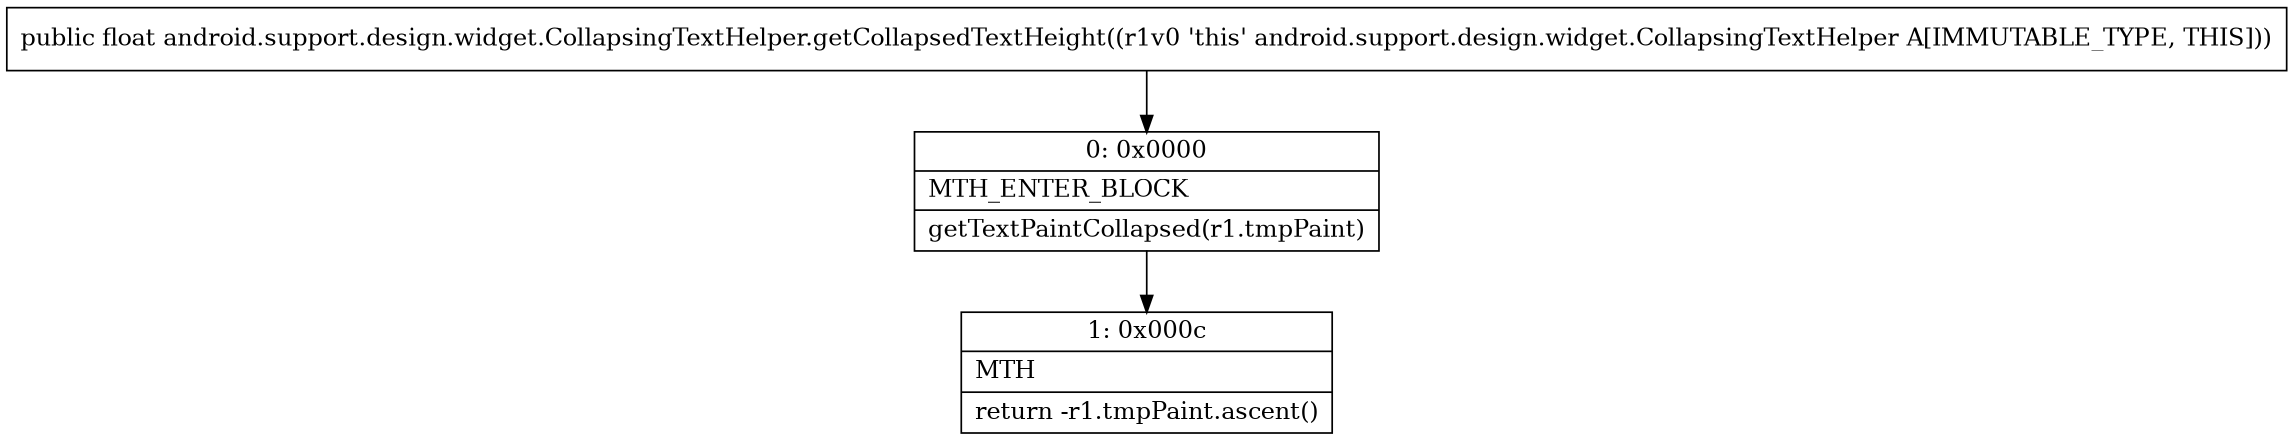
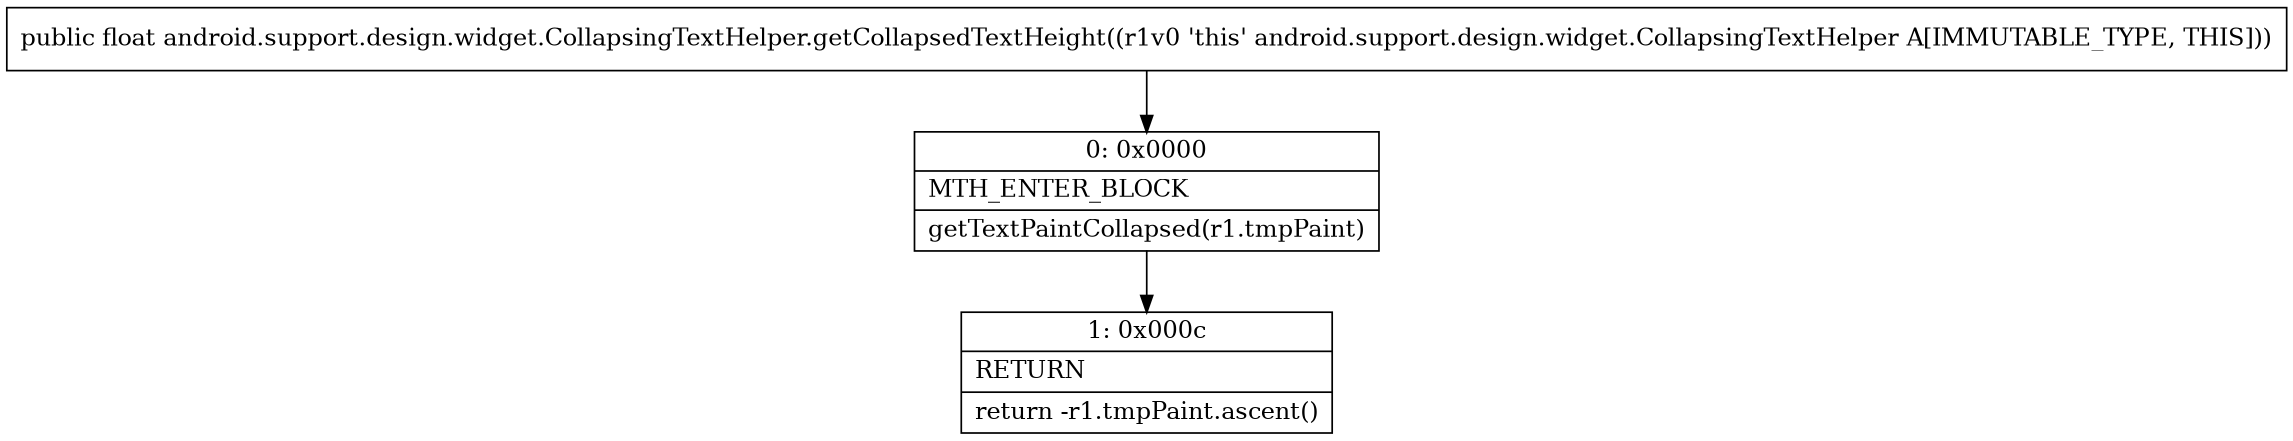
  digraph {
    node [shape=record]
    n1 [label="{0\:\ 0x0000|MTH_ENTER_BLOCK\l|getTextPaintCollapsed(r1.tmpPaint)\l}"]
-   n2 [label="{1\:\ 0x000c|MTH\l|return \-r1.tmpPaint.ascent()\l}"]
+   n2 [label="{1\:\ 0x000c|RETURN\l|return \-r1.tmpPaint.ascent()\l}"]
    n3 [label="{public float android.support.design.widget.CollapsingTextHelper.getCollapsedTextHeight((r1v0 'this' android.support.design.widget.CollapsingTextHelper A[IMMUTABLE_TYPE, THIS])) }"]
    n1 -> n2
    n3 -> n1
  }
